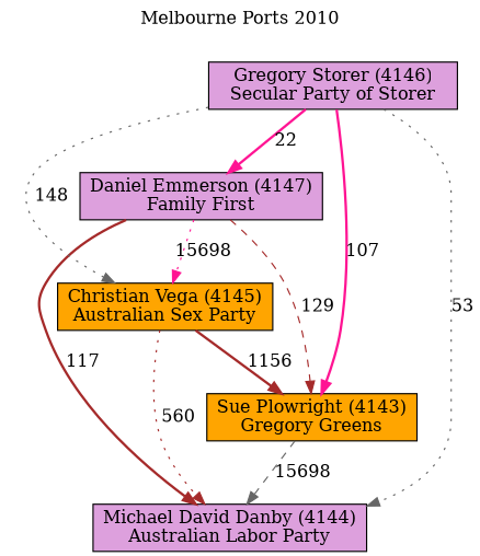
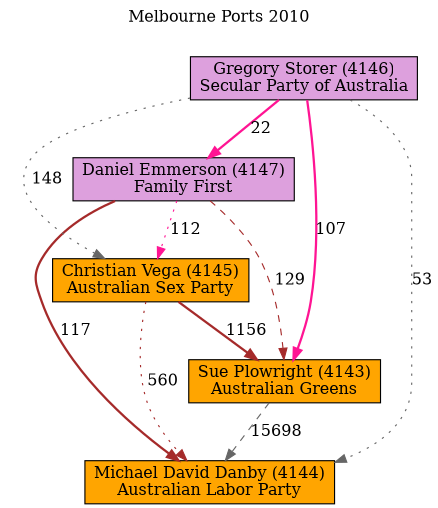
  digraph {
    label="Melbourne Ports 2010"
    labelloc=t
    mclimit=10
    node [fillcolor=plum shape=box style=filled]
    edge [color=brown style=dotted]
-   n1 [label="Michael David Danby (4144)\nAustralian Labor Party"]
-   n2 [fillcolor=orange label="Sue Plowright (4143)\nGregory Greens"]
+   n1 [fillcolor=orange label="Michael David Danby (4144)\nAustralian Labor Party"]
+   n2 [fillcolor=orange label="Sue Plowright (4143)\nAustralian Greens"]
    n3 [fillcolor=orange label="Christian Vega (4145)\nAustralian Sex Party"]
    n4 [label="Daniel Emmerson (4147)\nFamily First"]
-   n5 [label="Gregory Storer (4146)\nSecular Party of Storer"]
+   n5 [label="Gregory Storer (4146)\nSecular Party of Australia"]
    n2 -> n1 [color=gray40 label=15698 style=dashed]
    n3 -> n1 [label=560]
    n3 -> n2 [label=1156 style=bold]
    n4 -> n1 [label=117 style=bold]
    n4 -> n2 [label=129 style=dashed]
-   n4 -> n3 [color=deeppink label=15698]
+   n4 -> n3 [color=deeppink label=112]
    n5 -> n1 [color=gray40 label=53]
    n5 -> n2 [color=deeppink label=107 style=bold]
    n5 -> n3 [color=gray40 label=148]
    n5 -> n4 [color=deeppink label=22 style=bold]
  }
